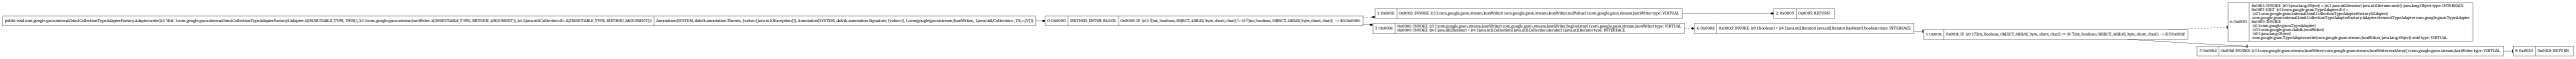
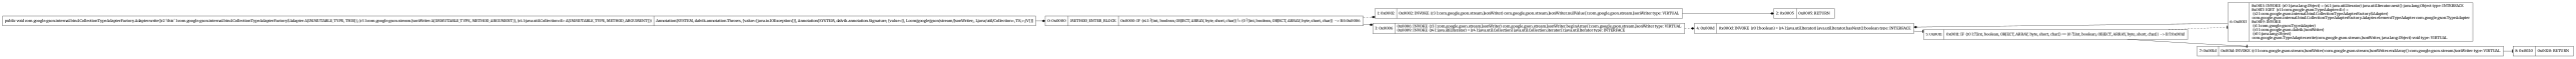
  digraph {
    fontname=Merriweather
    rankdir=LR
    node [fontname=Merriweather shape=record]
    edge [arrowhead=diamond fontname=Merriweather]
    n1 [label="{0\:\ 0x0000|METHOD_ENTER_BLOCK\l|0x0000: IF  (r4 I:?[int, boolean, OBJECT, ARRAY, byte, short, char]) != (0 ?[int, boolean, OBJECT, ARRAY, byte, short, char])  \-\> B:3:0x0006 \l}"]
    n2 [label="{1\:\ 0x0002|0x0002: INVOKE  (r3 I:com.google.gson.stream.JsonWriter) com.google.gson.stream.JsonWriter.nullValue():com.google.gson.stream.JsonWriter type: VIRTUAL \l}"]
    n3 [label="{3\:\ 0x0006|0x0006: INVOKE  (r3 I:com.google.gson.stream.JsonWriter) com.google.gson.stream.JsonWriter.beginArray():com.google.gson.stream.JsonWriter type: VIRTUAL \l0x0009: INVOKE  (r4 I:java.util.Iterator) = (r4 I:java.util.Collection) java.util.Collection.iterator():java.util.Iterator type: INTERFACE \l}"]
    n4 [label="{2\:\ 0x0005|0x0005: RETURN   \l}"]
    n5 [label="{4\:\ 0x000d|0x000d: INVOKE  (r0 I:boolean) = (r4 I:java.util.Iterator) java.util.Iterator.hasNext():boolean type: INTERFACE \l}"]
    n6 [label="{5\:\ 0x0011|0x0011: IF  (r0 I:?[int, boolean, OBJECT, ARRAY, byte, short, char]) == (0 ?[int, boolean, OBJECT, ARRAY, byte, short, char])  \-\> B:7:0x001d \l}"]
    n7 [label="{6\:\ 0x0013|0x0013: INVOKE  (r0 I:java.lang.Object) = (r4 I:java.util.Iterator) java.util.Iterator.next():java.lang.Object type: INTERFACE \l0x0017: IGET  (r1 I:com.google.gson.TypeAdapter\<E\>) = \l  (r2 I:com.google.gson.internal.bind.CollectionTypeAdapterFactory$Adapter)\l com.google.gson.internal.bind.CollectionTypeAdapterFactory.Adapter.elementTypeAdapter com.google.gson.TypeAdapter \l0x0019: INVOKE  \l  (r1 I:com.google.gson.TypeAdapter)\l  (r3 I:com.google.gson.dalvik.JsonWriter)\l  (r0 I:java.lang.Object)\l com.google.gson.TypeAdapter.write(com.google.gson.stream.JsonWriter, java.lang.Object):void type: VIRTUAL \l}"]
    n8 [label="{7\:\ 0x001d|0x001d: INVOKE  (r3 I:com.google.gson.stream.JsonWriter) com.google.gson.stream.JsonWriter.endArray():com.google.gson.stream.JsonWriter type: VIRTUAL \l}"]
    n9 [label="{8\:\ 0x0020|0x0020: RETURN   \l}"]
    n10 [label="{public void com.google.gson.internal.bind.CollectionTypeAdapterFactory.Adapter.write((r2 'this' I:com.google.gson.internal.bind.CollectionTypeAdapterFactory$Adapter A[IMMUTABLE_TYPE, THIS]), (r3 I:com.google.gson.stream.JsonWriter A[IMMUTABLE_TYPE, METHOD_ARGUMENT]), (r4 I:java.util.Collection\<E\> A[IMMUTABLE_TYPE, METHOD_ARGUMENT]))  | Annotation[SYSTEM, dalvik.annotation.Throws, \{value=[java.io.IOException]\}], Annotation[SYSTEM, dalvik.annotation.Signature, \{value=[(, Lcom\/google\/gson\/stream\/JsonWriter;, Ljava\/util\/Collection\<, TE;\>;)V]\}]\l}"]
    n1 -> n2 [style=dashed]
    n1 -> n3
    n2 -> n4
    n3 -> n5 [style=dashed]
    n5 -> n6 [arrowhead=tee]
    n6 -> n7 [arrowhead=tee style=dashed]
    n6 -> n8 [arrowhead=tee]
+   n7 -> n5
    n8 -> n9 [arrowhead=tee]
    n10 -> n1
  }
